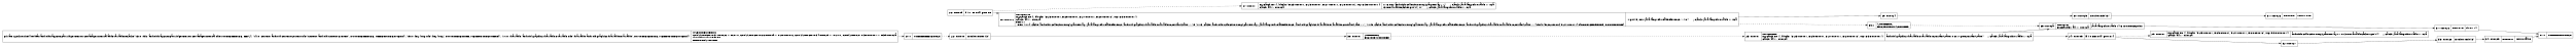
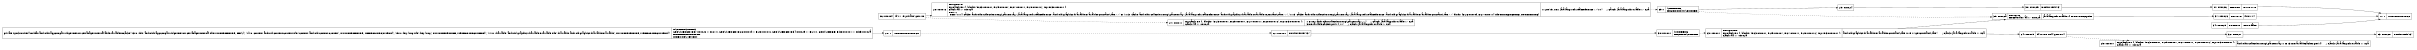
  digraph {
    rankdir=LR
    node [shape=record]
    n1 [label="{20\:\ ?|MTH_ENTER_BLOCK\l}"]
    n2 [label="{22\:\ 0x0000|monitor\-enter(r3)\l}"]
    n3 [label="{38\:\ 0x0001|SYNTHETIC\lEXC_TOP_SPLITTER\l}"]
    n4 [label="{23\:\ 0x0001|TRY_ENTER\lTryCatch #0 \{, blocks: (B:23:0x0001, B:25:0x0007, B:27:0x0011, B:28:0x001c), top: B:38:0x0001 \}\lCatch: all \-\> 0x002a\l|android.graphics.drawable.Drawable$ConstantState r0 = r7.getConstantState()     \/\/ Catch: java.lang.Throwable \-\> L2a\l}"]
    n5 [label="{35\:\ 0x002a|REMOVE\lExcHandler: all \-\> 0x002a\l|java.lang.Throwable r4 = move\-exception\l}"]
    n6 [label="{24\:\ 0x0005|if (r0 == null) goto L14\l}"]
    n7 [label="{37\:\ 0x002c|REMOVE\l|throw r4\l}"]
    n8 [label="{25\:\ 0x0007|TryCatch #0 \{, blocks: (B:23:0x0001, B:25:0x0007, B:27:0x0011, B:28:0x001c), top: B:38:0x0001 \}\lCatch: all \-\> 0x002a\l|androidx.collection.LongSparseArray r1 = r3.mDrawableCaches.get(r4)     \/\/ Catch: java.lang.Throwable \-\> L2a\l}"]
    n9 [label="{32\:\ 0x0027}"]
    n10 [label="{33\:\ 0x0028|monitor\-exit(r3)\l}"]
-   n11 [label="{26\:\ 0x000f|if (r1 != null) goto L8\l}"]
+   n11 [label="{26\:\ 0x000f|if (r1 != private) goto L8\l}"]
    n12 [label="{27\:\ 0x0011|TryCatch #0 \{, blocks: (B:23:0x0001, B:25:0x0007, B:27:0x0011, B:28:0x001c), top: B:38:0x0001 \}\lCatch: all \-\> 0x002a\l|r1 = new androidx.collection.LongSparseArray\<\>()     \/\/ Catch: java.lang.Throwable \-\> L2a\lr3.mDrawableCaches.put(r4, r1)     \/\/ Catch: java.lang.Throwable \-\> L2a\l}"]
    n13 [label="{28\:\ 0x001c|TRY_LEAVE\lTryCatch #0 \{, blocks: (B:23:0x0001, B:25:0x0007, B:27:0x0011, B:28:0x001c), top: B:38:0x0001 \}\lCatch: all \-\> 0x002a\lPHI: r1 \l  PHI: (r1v4 'cache' androidx.collection.LongSparseArray\<java.lang.ref.WeakReference\<android.graphics.drawable.Drawable$ConstantState\>\>) = (r1v3 'cache' androidx.collection.LongSparseArray\<java.lang.ref.WeakReference\<android.graphics.drawable.Drawable$ConstantState\>\>), (r1v5 'cache' androidx.collection.LongSparseArray\<java.lang.ref.WeakReference\<android.graphics.drawable.Drawable$ConstantState\>\>) binds: [B:26:0x000f, B:27:0x0011] A[DONT_GENERATE, DONT_INLINE]\l|r1.put(r5, new java.lang.ref.WeakReference\<\>(r0))     \/\/ Catch: java.lang.Throwable \-\> L2a\l}"]
    n14 [label="{29\:\ 0x0024}"]
    n15 [label="{39\:\ ?|SYNTHETIC\lEXC_BOTTOM_SPLITTER\l}"]
    n16 [label="{30\:\ 0x0025|monitor\-exit(r3)\l}"]
    n17 [label="{31\:\ 0x0026|RETURN\l|return true\l}"]
    n18 [label="{21\:\ ?|MTH_EXIT_BLOCK\l}"]
    n19 [label="{34\:\ 0x0029|BOTTOM\l|return false\l}"]
    n20 [label="{private synchronized boolean androidx.appcompat.widget.ResourceManagerInternal.addDrawableToCache((r3v0 'this' androidx.appcompat.widget.ResourceManagerInternal A[IMMUTABLE_TYPE, THIS]), (r4v0 'context' android.content.Context A[D('context' android.content.Context), IMMUTABLE_TYPE, METHOD_ARGUMENT]), (r5v0 'key' long A[D('key' long), IMMUTABLE_TYPE, METHOD_ARGUMENT]), (r7v0 'drawable' android.graphics.drawable.Drawable A[D('drawable' android.graphics.drawable.Drawable), IMMUTABLE_TYPE, METHOD_ARGUMENT]))  | USE_LINES_HINTS\lCROSS_EDGE: B:37:0x002c \-\> B:21:?, CROSS_EDGE: B:26:0x000f \-\> B:28:0x001c, CROSS_EDGE: B:34:0x0029 \-\> B:21:?, CROSS_EDGE: B:38:0x0001 \-\> B:35:0x002a\lINLINE_NOT_NEEDED\lTYPE_VARS: EMPTY\l}"]
    n1 -> n2 [style=dashed]
    n2 -> n3
    n3 -> n4 [style=dashed]
    n4 -> n5
    n4 -> n6
    n5 -> n7
    n6 -> n8 [style=dashed]
    n6 -> n9
    n7 -> n18
    n9 -> n10
-   n10 -> n19
    n11 -> n12 [style=dashed]
    n11 -> n13
-   n13 -> n14
+   n15 -> n14
    n13 -> n15 [style=dashed]
    n14 -> n16
    n15 -> n5 [style=dashed]
    n16 -> n17
+   n17 -> n18
    n19 -> n18
    n20 -> n1
  }
